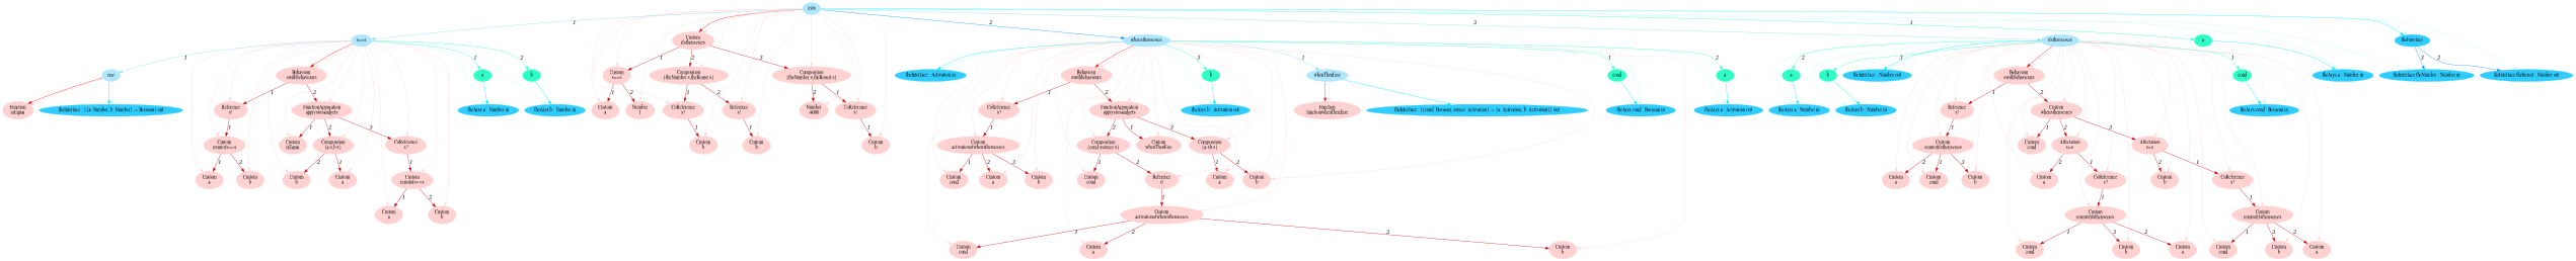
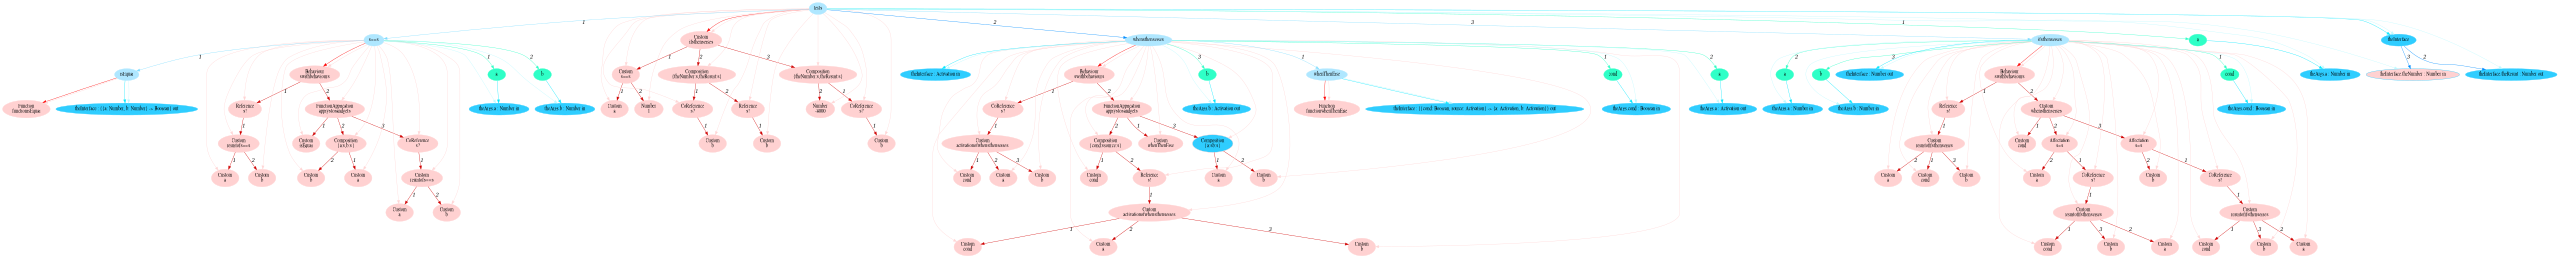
  digraph {
    node [color="#ffd1d1" fontname=Times shape=ellipse style=filled]
    edge [arrowHead=normal arrowsize=1 color="#ffd5d5" dir=forward fontname="Times-Italic"]
-   n1 [label="Function\nisEqual"]
+   n1 [label="Function\nfunctionisEqual"]
    n2 [label="Behaviour\n$withbehaviour$"]
    n3 [label="Reference\n$!"]
    n4 [label="FunctionApplication\napply$to$andget$"]
    n5 [label="Custom\nresultof$==$"]
    n6 [label="Custom\nisEqual"]
    n7 [label="Composition\n{a:$,b:$}"]
    n8 [label="CoReference\n$?"]
    n9 [label="Custom\na"]
    n10 [label="Custom\nb"]
    n11 [label="Custom\na"]
    n12 [label="Custom\nb"]
    n13 [label="Custom\nresultof$==$"]
    n14 [label="Custom\na"]
    n15 [label="Custom\nb"]
    n16 [label="Function\nfunctionwhenThenElse"]
    n17 [label="Behaviour\n$withbehaviour$"]
    n18 [label="CoReference\n$?"]
    n19 [label="FunctionApplication\napply$to$andget$"]
    n20 [label="Custom\nactivationofwhen$then$else$"]
    n21 [label="Custom\nwhenThenElse"]
    n22 [label="Composition\n{cond:$source:$}"]
-   n23 [label="Composition\n{a:$b:$}"]
+   n23 [label="Composition\n{a:$b:$}" fillcolor="#2fcdff"]
    n24 [label="Custom\ncond"]
    n25 [label="Custom\na"]
    n26 [label="Custom\nb"]
    n27 [label="Custom\ncond"]
    n28 [label="Reference\n$!"]
    n29 [label="Custom\na"]
    n30 [label="Custom\nb"]
    n31 [label="Custom\nactivationofwhen$then$else$"]
    n32 [label="Custom\ncond"]
    n33 [label="Custom\na"]
    n34 [label="Custom\nb"]
    n35 [label="Behaviour\n$withbehaviour$"]
    n36 [label="Reference\n$!"]
    n37 [label="Custom\nwhen$then$else$"]
    n38 [label="Custom\nresultofif$then$else$"]
    n39 [label="Custom\ncond"]
    n40 [label="Affectation\n$=$"]
    n41 [label="Affectation\n$=$"]
    n42 [label="Custom\ncond"]
    n43 [label="Custom\na"]
    n44 [label="Custom\nb"]
    n45 [label="CoReference\n$?"]
    n46 [label="Custom\na"]
    n47 [label="CoReference\n$?"]
    n48 [label="Custom\nb"]
    n49 [label="Custom\nresultofif$then$else$"]
    n50 [label="Custom\ncond"]
    n51 [label="Custom\na"]
    n52 [label="Custom\nb"]
    n53 [label="Custom\nresultofif$then$else$"]
    n54 [label="Custom\ncond"]
    n55 [label="Custom\na"]
    n56 [label="Custom\nb"]
    n57 [label="Custom\nif$then$else$"]
    n58 [label="Custom\n$==$"]
    n59 [label="Composition\n{theNumber:$,theResult:$}"]
    n60 [label="Composition\n{theNumber:$,theResult:$}"]
    n61 [label="Custom\na"]
    n62 [label="Number\n1"]
    n63 [label="CoReference\n$?"]
    n64 [label="Reference\n$!"]
    n65 [label="CoReference\n$?"]
    n66 [label="Number\n-8000"]
    n67 [label="Custom\nb"]
    n68 [label="Custom\nb"]
    n69 [label="Custom\nb"]
    n70 [color="#afe7ff" label="test$"]
    n71 [color="#afe7ff" label="$==$"]
    n72 [color="#afe7ff" label="when$then$else$"]
    n73 [color="#afe7ff" label="if$then$else$"]
    n74 [color="#2fffc7" label=a]
    n75 [color="#2fcdff" label="theArgs.a : Number in"]
    n76 [color="#2fcdff" label=theInterface]
-   n77 [color="#2fcdff" label="theInterface.theNumber : Number in"]
+   n77 [color="#2fcdff" label="theInterface.theNumber : Number in" fillcolor="#ffd1d1"]
    n78 [color="#2fcdff" label="theInterface.theResult : Number out"]
-   n79 [color="#afe7ff" label=else]
+   n79 [color="#afe7ff" label=isEqual]
    n80 [color="#2fffc7" label=a]
    n81 [color="#2fffc7" label=b]
    n82 [color="#2fcdff" label="theArgs.a : Number in"]
    n83 [color="#2fcdff" label="theArgs.b : Number in"]
    n84 [color="#afe7ff" label=whenThenElse]
    n85 [color="#2fffc7" label=cond]
    n86 [color="#2fffc7" label=a]
    n87 [color="#2fffc7" label=b]
    n88 [color="#2fcdff" label="theArgs.cond : Boolean in"]
    n89 [color="#2fcdff" label="theArgs.a : Activation out"]
    n90 [color="#2fcdff" label="theArgs.b : Activation out"]
    n91 [color="#2fcdff" label="theInterface : Activation in"]
    n92 [color="#2fffc7" label=cond]
    n93 [color="#2fffc7" label=a]
    n94 [color="#2fffc7" label=b]
    n95 [color="#2fcdff" label="theArgs.cond : Boolean in"]
    n96 [color="#2fcdff" label="theArgs.a : Number in"]
    n97 [color="#2fcdff" label="theArgs.b : Number in"]
    n98 [color="#2fcdff" label="theInterface : Number out"]
    n99 [color="#2fcdff" label="theInterface : {{a: Number, b: Number} -> Boolean} out"]
    n100 [color="#2fcdff" label="theInterface : {{cond: Boolean, source: Activation} -> {a: Activation, b: Activation}} out"]
    n2 -> n3 [color="#d00000" label=1]
    n2 -> n4 [color="#d00000" label=2]
    n3 -> n5 [color="#d00000" label=1]
    n4 -> n6 [color="#d00000" label=1]
    n4 -> n7 [color="#d00000" label=2]
    n4 -> n8 [color="#d00000" label=3]
    n5 -> n9 [color="#d00000" label=1]
    n5 -> n10 [color="#d00000" label=2]
    n7 -> n11 [color="#d00000" label=1]
    n7 -> n12 [color="#d00000" label=2]
    n8 -> n13 [color="#d00000" label=1]
    n13 -> n14 [color="#d00000" label=1]
    n13 -> n15 [color="#d00000" label=2]
    n17 -> n18 [color="#d00000" label=1]
    n17 -> n19 [color="#d00000" label=2]
    n18 -> n20 [color="#d00000" label=1]
    n19 -> n21 [color="#d00000" label=1]
    n19 -> n22 [color="#d00000" label=2]
    n19 -> n23 [color="#d00000" label=3]
    n20 -> n24 [color="#d00000" label=1]
    n20 -> n25 [color="#d00000" label=2]
    n20 -> n26 [color="#d00000" label=3]
    n22 -> n27 [color="#d00000" label=1]
    n22 -> n28 [color="#d00000" label=2]
    n23 -> n29 [color="#d00000" label=1]
    n23 -> n30 [color="#d00000" label=2]
    n28 -> n31 [color="#d00000" label=1]
    n31 -> n32 [color="#d00000" label=1]
    n31 -> n33 [color="#d00000" label=2]
    n31 -> n34 [color="#d00000" label=3]
    n35 -> n36 [color="#d00000" label=1]
    n35 -> n37 [color="#d00000" label=2]
    n36 -> n38 [color="#d00000" label=1]
    n37 -> n39 [color="#d00000" label=1]
    n37 -> n40 [color="#d00000" label=2]
    n37 -> n41 [color="#d00000" label=3]
    n38 -> n42 [color="#d00000" label=1]
    n38 -> n43 [color="#d00000" label=2]
    n38 -> n44 [color="#d00000" label=3]
    n40 -> n45 [color="#d00000" label=1]
    n40 -> n46 [color="#d00000" label=2]
    n41 -> n47 [color="#d00000" label=1]
    n41 -> n48 [color="#d00000" label=2]
    n45 -> n49 [color="#d00000" label=1]
    n47 -> n53 [color="#d00000" label=1]
    n49 -> n50 [color="#d00000" label=1]
    n49 -> n51 [color="#d00000" label=2]
    n49 -> n52 [color="#d00000" label=3]
    n53 -> n54 [color="#d00000" label=1]
    n53 -> n55 [color="#d00000" label=2]
    n53 -> n56 [color="#d00000" label=3]
    n57 -> n58 [color="#d00000" label=1]
    n57 -> n59 [color="#d00000" label=2]
    n57 -> n60 [color="#d00000" label=3]
    n58 -> n61 [color="#d00000" label=1]
    n58 -> n62 [color="#d00000" label=2]
    n59 -> n63 [color="#d00000" label=1]
    n59 -> n64 [color="#d00000" label=2]
    n60 -> n65 [color="#d00000" label=1]
    n60 -> n66 [color="#d00000" label=2]
    n63 -> n67 [color="#d00000" label=1]
    n64 -> n68 [color="#d00000" label=1]
    n65 -> n69 [color="#d00000" label=1]
    n70 -> n57 [color="#ff0000"]
    n70 -> n57
    n70 -> n58
    n70 -> n59
    n70 -> n60
    n70 -> n61
    n70 -> n62
    n70 -> n63
    n70 -> n64
    n70 -> n65
    n70 -> n66
    n70 -> n67
    n70 -> n68
    n70 -> n69
    n70 -> n71 [color="#81ddff" label=1]
    n70 -> n72 [color="#008cff" label=2]
    n70 -> n73 [color="#81ddff" label=3]
    n70 -> n74 [color="#2fffc7" label=1]
    n70 -> n75 [color="#bef9ff"]
    n70 -> n76 [color="#00e8ff"]
    n70 -> n76 [color="#bef9ff"]
    n70 -> n77 [color="#bef9ff"]
    n70 -> n78 [color="#bef9ff"]
    n71 -> n2 [color="#ff0000"]
    n71 -> n2
    n71 -> n3
    n71 -> n4
    n71 -> n5
    n71 -> n6
    n71 -> n7
    n71 -> n8
    n71 -> n9
    n71 -> n10
    n71 -> n11
    n71 -> n12
    n71 -> n13
    n71 -> n14
    n71 -> n15
    n71 -> n79 [color="#81ddff" label=1]
    n71 -> n80 [color="#2fffc7" label=1]
    n71 -> n81 [color="#2fffc7" label=2]
    n71 -> n82 [color="#bef9ff"]
    n71 -> n83 [color="#bef9ff"]
    n72 -> n17 [color="#ff0000"]
    n72 -> n17
    n72 -> n18
    n72 -> n19
    n72 -> n20
    n72 -> n21
    n72 -> n22
    n72 -> n23
    n72 -> n24
    n72 -> n25
    n72 -> n26
    n72 -> n27
    n72 -> n28
    n72 -> n29
    n72 -> n30
    n72 -> n31
    n72 -> n32
    n72 -> n33
    n72 -> n34
    n72 -> n84 [color="#81ddff" label=1]
    n72 -> n85 [color="#2fffc7" label=1]
    n72 -> n86 [color="#2fffc7" label=2]
    n72 -> n87 [color="#2fffc7" label=3]
    n72 -> n88 [color="#bef9ff"]
    n72 -> n89 [color="#bef9ff"]
    n72 -> n90 [color="#bef9ff"]
    n72 -> n91 [color="#00e8ff"]
    n72 -> n91 [color="#bef9ff"]
    n73 -> n35 [color="#ff0000"]
    n73 -> n35
    n73 -> n36
    n73 -> n37
    n73 -> n38
    n73 -> n39
    n73 -> n40
    n73 -> n41
    n73 -> n42
    n73 -> n43
    n73 -> n44
    n73 -> n45
    n73 -> n46
    n73 -> n47
    n73 -> n48
    n73 -> n49
    n73 -> n50
    n73 -> n51
    n73 -> n52
    n73 -> n53
    n73 -> n54
    n73 -> n55
    n73 -> n56
    n73 -> n92 [color="#2fffc7" label=1]
    n73 -> n93 [color="#2fffc7" label=2]
    n73 -> n94 [color="#2fffc7" label=3]
    n73 -> n95 [color="#bef9ff"]
    n73 -> n96 [color="#bef9ff"]
    n73 -> n97 [color="#bef9ff"]
    n73 -> n98 [color="#00e8ff"]
    n73 -> n98 [color="#bef9ff"]
    n74 -> n75 [color="#00e8ff"]
    n76 -> n77 [color="#008cff" label=3]
    n76 -> n78 [color="#008cff" label=2]
    n79 -> n1 [color="#ff0000"]
    n79 -> n1
    n79 -> n99 [color="#00e8ff"]
    n79 -> n99 [color="#bef9ff"]
    n80 -> n82 [color="#00e8ff"]
    n81 -> n83 [color="#00e8ff"]
    n84 -> n16 [color="#ff0000"]
    n84 -> n16
    n84 -> n100 [color="#00e8ff"]
    n84 -> n100 [color="#bef9ff"]
    n85 -> n88 [color="#00e8ff"]
    n86 -> n89 [color="#00e8ff"]
    n87 -> n90 [color="#00e8ff"]
    n92 -> n95 [color="#00e8ff"]
    n93 -> n96 [color="#00e8ff"]
    n94 -> n97 [color="#00e8ff"]
  }
